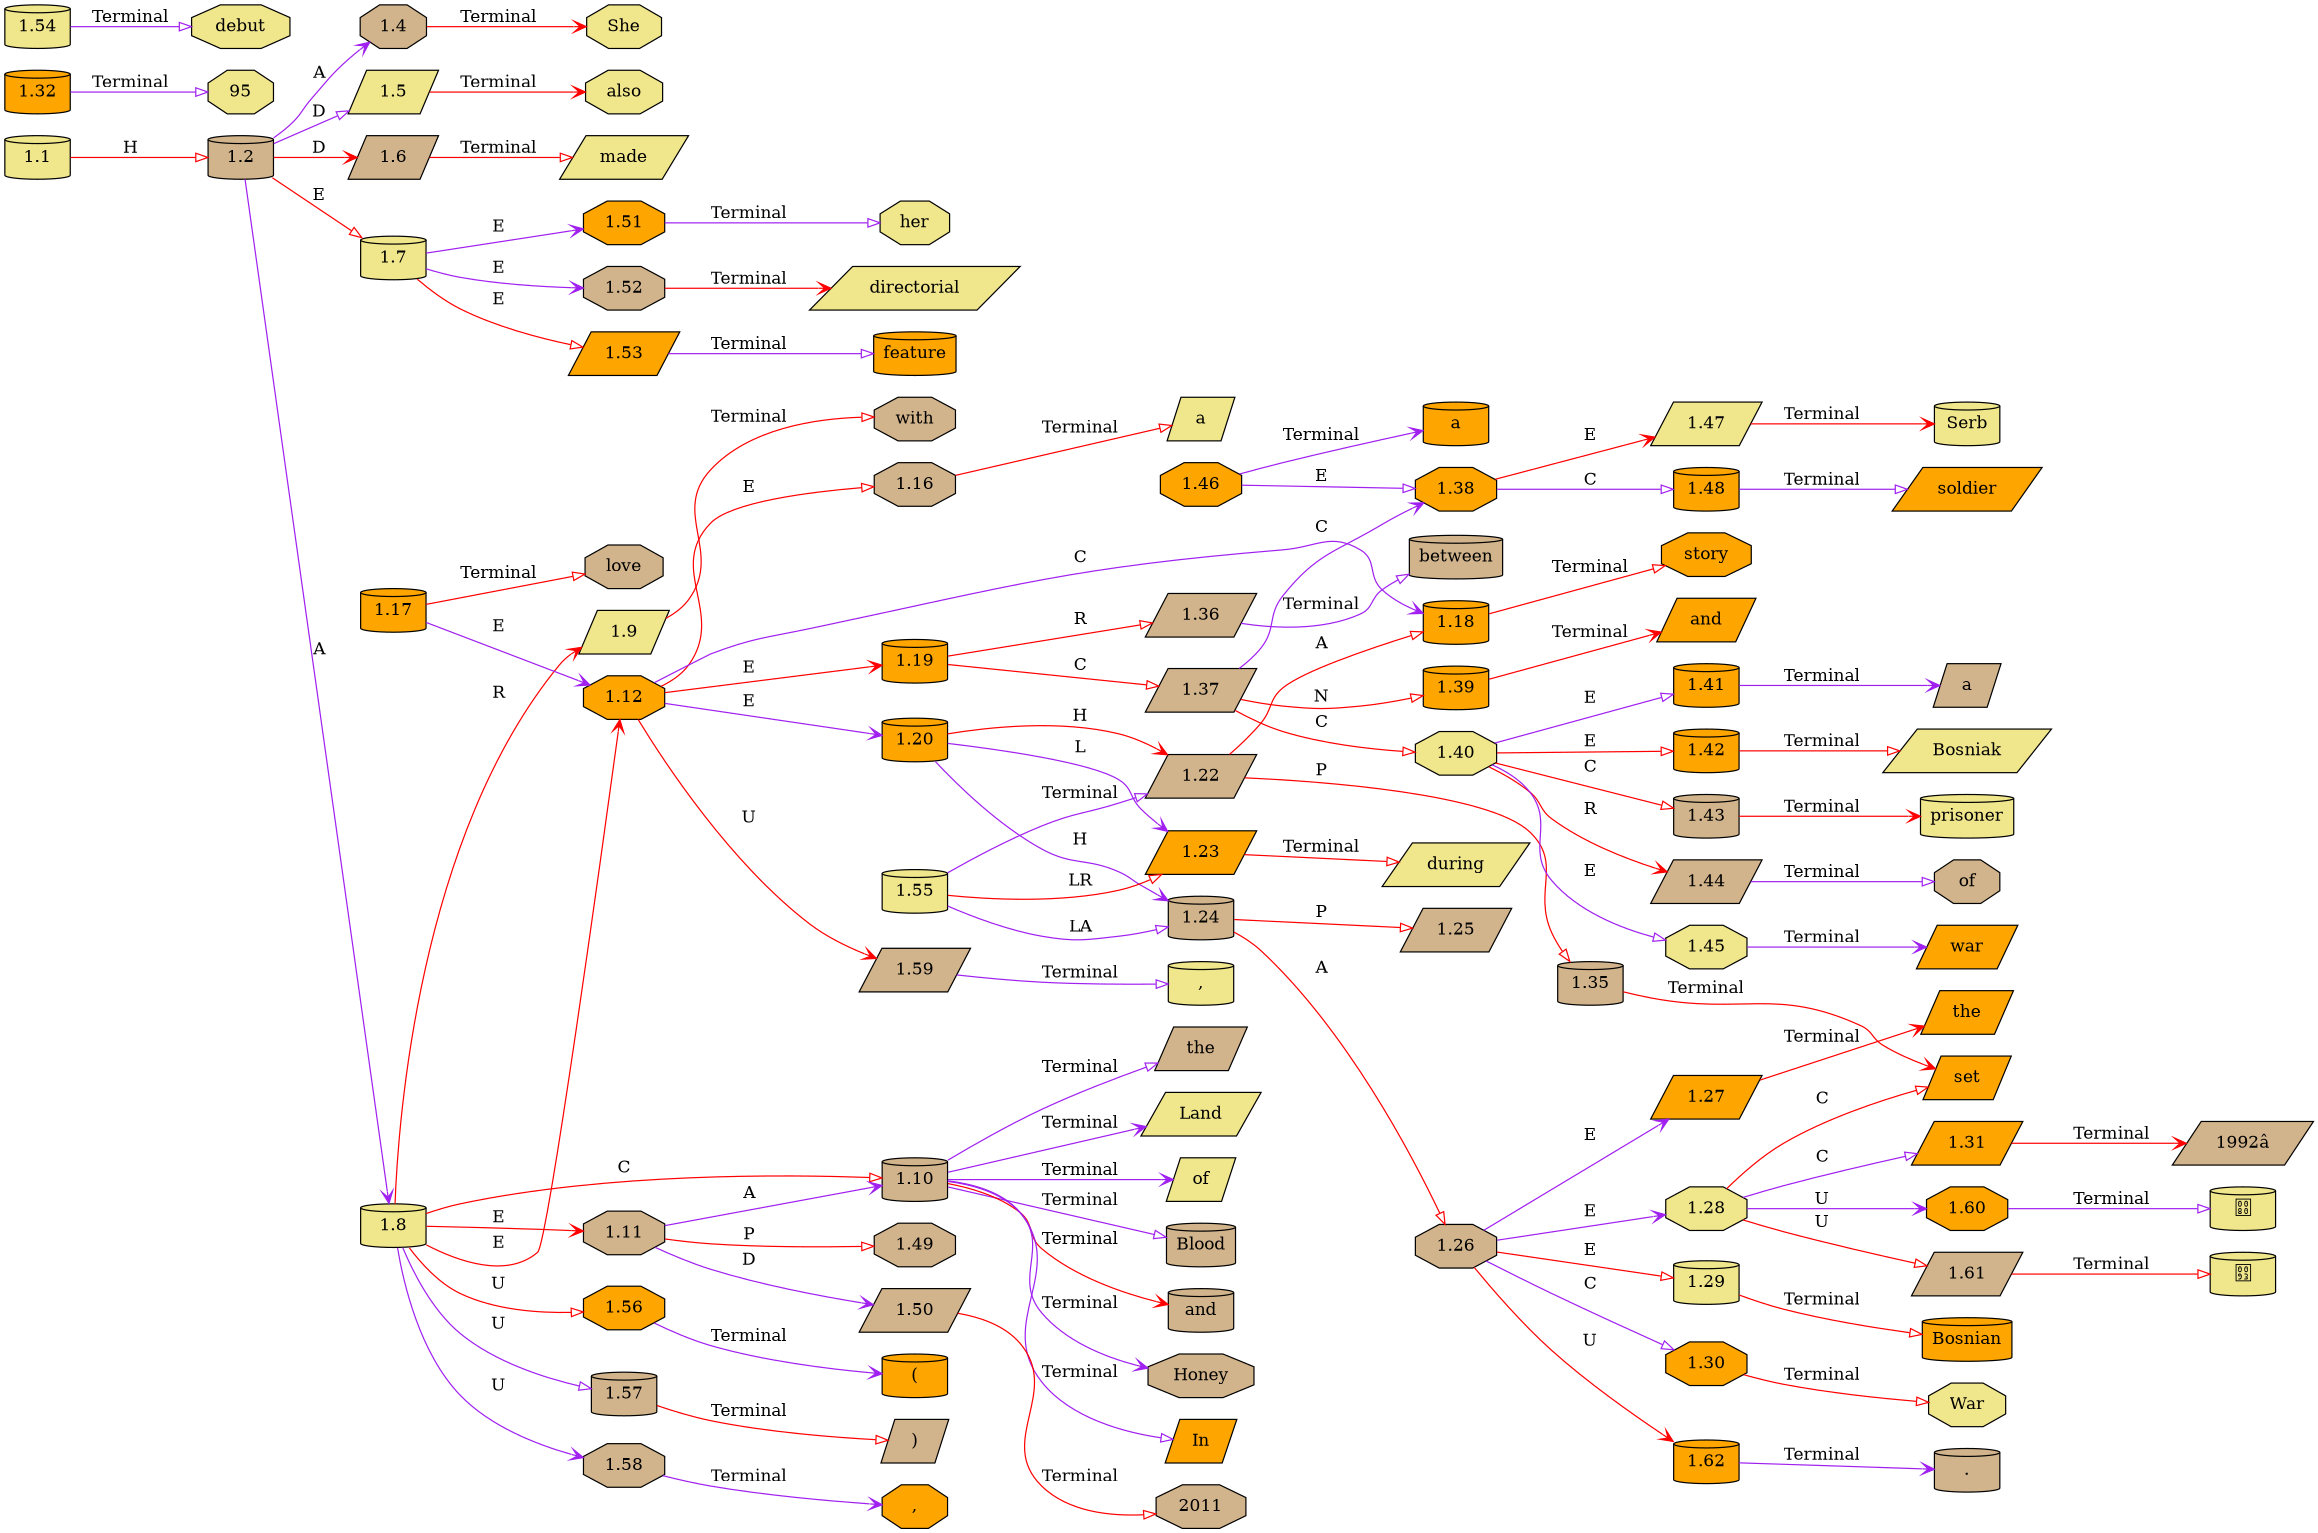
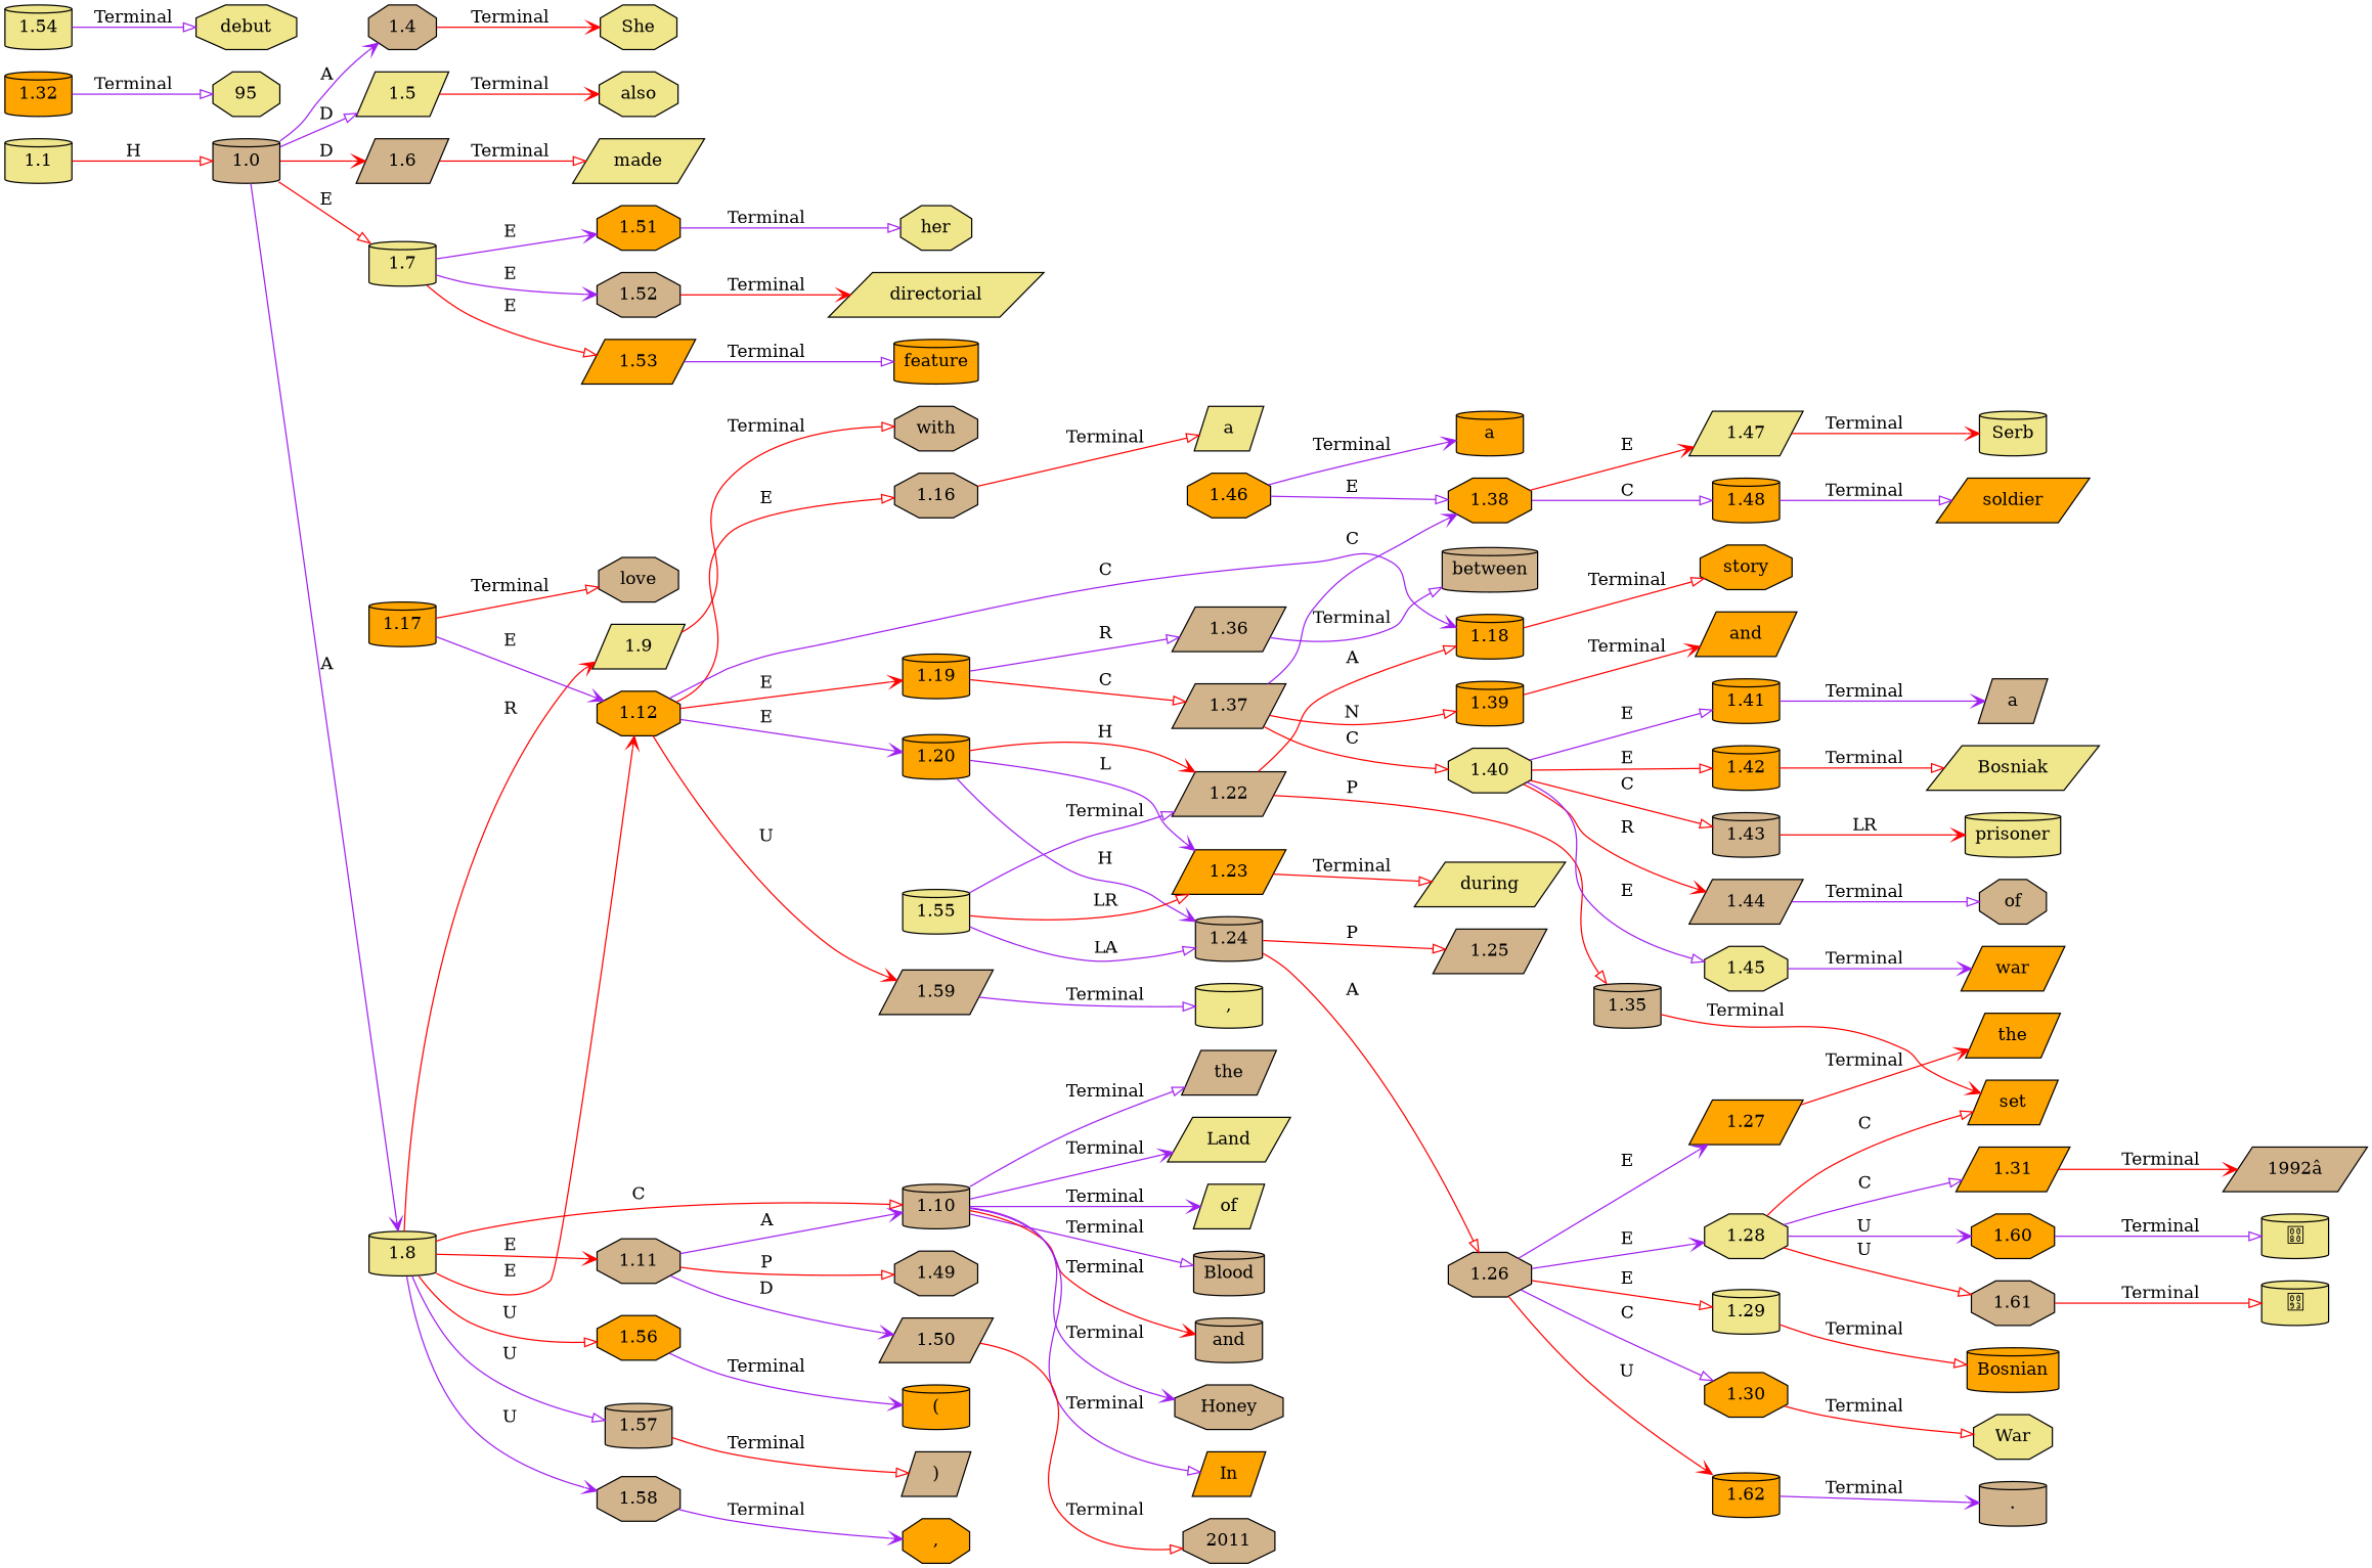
  digraph {
    rankdir=LR
    node [fillcolor=tan ordering=out shape=cylinder style=filled]
    edge [arrowhead=onormal color=red ordering=out]
    n1 [fillcolor=khaki label=She shape=octagon]
    n2 [label=the shape=parallelogram]
    n3 [fillcolor=khaki label=Land shape=parallelogram]
    n4 [fillcolor=khaki label=of shape=parallelogram]
    n5 [label=Blood]
    n6 [label=and]
    n7 [label=Honey shape=octagon]
    n8 [fillcolor=orange label="("]
    n9 [label=2011 shape=octagon]
    n10 [label=")" shape=parallelogram]
    n11 [fillcolor=orange label="," shape=octagon]
    n12 [fillcolor=khaki label=also shape=octagon]
    n13 [fillcolor=khaki label=a shape=parallelogram]
    n14 [label=love shape=octagon]
    n15 [fillcolor=orange label=story shape=octagon]
    n16 [label=between]
    n17 [fillcolor=orange label=a]
    n18 [fillcolor=khaki label=Serb]
    n19 [fillcolor=orange label=soldier shape=parallelogram]
    n20 [fillcolor=orange label=and shape=parallelogram]
    n21 [label=a shape=parallelogram]
    n22 [fillcolor=khaki label=Bosniak shape=parallelogram]
    n23 [fillcolor=khaki label=made shape=parallelogram]
    n24 [fillcolor=khaki label=prisoner]
    n25 [label=of shape=octagon]
    n26 [fillcolor=orange label=war shape=parallelogram]
    n27 [fillcolor=khaki label=","]
    n28 [fillcolor=orange label=set shape=parallelogram]
    n29 [fillcolor=khaki label=during shape=parallelogram]
    n30 [fillcolor=orange label=the shape=parallelogram]
    n31 [label="1992â" shape=parallelogram]
    n32 [fillcolor=khaki label=""]
    n33 [fillcolor=khaki label=""]
    n34 [fillcolor=khaki label=her shape=octagon]
    n35 [fillcolor=khaki label=95 shape=octagon]
    n36 [fillcolor=orange label=Bosnian]
    n37 [fillcolor=khaki label=War shape=octagon]
    n38 [label="."]
    n39 [fillcolor=khaki label=directorial shape=parallelogram]
    n40 [fillcolor=orange label=feature]
    n41 [fillcolor=khaki label=debut shape=octagon]
    n42 [label=with shape=octagon]
    n43 [fillcolor=orange label=In shape=parallelogram]
    n44 [fillcolor=khaki label=1.1]
-   n45 [label=1.2]
+   n45 [label=1.0]
    n46 [label=1.4 shape=octagon]
    n47 [fillcolor=khaki label=1.5 shape=parallelogram]
    n48 [label=1.6 shape=parallelogram]
    n49 [fillcolor=khaki label=1.7]
    n50 [fillcolor=khaki label=1.8]
    n51 [fillcolor=orange label=1.51 shape=octagon]
    n52 [label=1.52 shape=octagon]
    n53 [fillcolor=orange label=1.53 shape=parallelogram]
    n54 [fillcolor=khaki label=1.9 shape=parallelogram]
    n55 [label=1.10]
    n56 [label=1.11 shape=octagon]
    n57 [fillcolor=orange label=1.12 shape=octagon]
    n58 [fillcolor=orange label=1.56 shape=octagon]
    n59 [label=1.57]
    n60 [label=1.58 shape=octagon]
    n61 [fillcolor=khaki label=1.54]
    n62 [label=1.49 shape=octagon]
    n63 [label=1.50 shape=parallelogram]
    n64 [label=1.16 shape=octagon]
    n65 [fillcolor=orange label=1.18]
    n66 [fillcolor=orange label=1.19]
    n67 [fillcolor=orange label=1.20]
    n68 [label=1.59 shape=parallelogram]
    n69 [fillcolor=orange label=1.17]
    n70 [label=1.36 shape=parallelogram]
    n71 [label=1.37 shape=parallelogram]
    n72 [label=1.22 shape=parallelogram]
    n73 [fillcolor=orange label=1.23 shape=parallelogram]
    n74 [label=1.24]
    n75 [fillcolor=orange label=1.38 shape=octagon]
    n76 [fillcolor=orange label=1.39]
    n77 [fillcolor=khaki label=1.40 shape=octagon]
    n78 [label=1.35]
    n79 [label=1.25 shape=parallelogram]
    n80 [label=1.26 shape=octagon]
    n81 [fillcolor=orange label=1.27 shape=parallelogram]
    n82 [fillcolor=khaki label=1.28 shape=octagon]
    n83 [fillcolor=khaki label=1.29]
    n84 [fillcolor=orange label=1.30 shape=octagon]
    n85 [fillcolor=orange label=1.62]
    n86 [fillcolor=orange label=1.31 shape=parallelogram]
    n87 [fillcolor=orange label=1.60 shape=octagon]
-   n88 [label=1.61 shape=parallelogram]
+   n88 [label=1.61 shape=octagon]
    n89 [fillcolor=orange label=1.32]
    n90 [fillcolor=khaki label=1.47 shape=parallelogram]
    n91 [fillcolor=orange label=1.48]
    n92 [fillcolor=orange label=1.41]
    n93 [fillcolor=orange label=1.42]
    n94 [label=1.43]
    n95 [label=1.44 shape=parallelogram]
    n96 [fillcolor=khaki label=1.45 shape=octagon]
    n97 [fillcolor=orange label=1.46 shape=octagon]
    n98 [fillcolor=khaki label=1.55]
    n44 -> n45 [label=H]
    n45 -> n46 [arrowhead=vee color=purple label=A]
    n45 -> n47 [color=purple label=D]
    n45 -> n48 [arrowhead=vee label=D]
    n45 -> n49 [label=E]
    n45 -> n50 [arrowhead=vee color=purple label=A]
    n46 -> n1 [arrowhead=vee label=Terminal]
    n47 -> n12 [arrowhead=vee label=Terminal]
    n48 -> n23 [label=Terminal]
    n49 -> n51 [arrowhead=vee color=purple label=E]
    n49 -> n52 [arrowhead=vee color=purple label=E]
    n49 -> n53 [label=E]
    n50 -> n54 [arrowhead=vee label=R]
    n50 -> n55 [label=C]
    n50 -> n56 [arrowhead=vee label=E]
    n50 -> n57 [arrowhead=vee label=E]
    n50 -> n58 [label=U]
    n50 -> n59 [color=purple label=U]
    n50 -> n60 [arrowhead=vee color=purple label=U]
    n51 -> n34 [color=purple label=Terminal]
    n52 -> n39 [arrowhead=vee label=Terminal]
    n53 -> n40 [color=purple label=Terminal]
    n54 -> n42 [label=Terminal]
    n55 -> n2 [color=purple label=Terminal]
    n55 -> n3 [arrowhead=vee color=purple label=Terminal]
    n55 -> n4 [arrowhead=vee color=purple label=Terminal]
    n55 -> n5 [color=purple label=Terminal]
    n55 -> n6 [arrowhead=vee label=Terminal]
    n55 -> n7 [arrowhead=vee color=purple label=Terminal]
    n55 -> n43 [color=purple label=Terminal]
    n56 -> n55 [arrowhead=vee color=purple label=A]
    n56 -> n62 [label=P]
    n56 -> n63 [arrowhead=vee color=purple label=D]
    n57 -> n64 [label=E]
    n57 -> n65 [arrowhead=vee color=purple label=C]
    n57 -> n66 [arrowhead=vee label=E]
    n57 -> n67 [arrowhead=vee color=purple label=E]
    n57 -> n68 [arrowhead=vee label=U]
    n58 -> n8 [arrowhead=vee color=purple label=Terminal]
    n59 -> n10 [label=Terminal]
    n60 -> n11 [arrowhead=vee color=purple label=Terminal]
    n61 -> n41 [color=purple label=Terminal]
    n63 -> n9 [label=Terminal]
    n64 -> n13 [label=Terminal]
    n65 -> n15 [label=Terminal]
-   n66 -> n70 [label=R]
+   n66 -> n70 [color=purple label=R]
    n66 -> n71 [label=C]
    n67 -> n72 [arrowhead=vee label=H]
    n67 -> n73 [arrowhead=vee color=purple label=L]
    n67 -> n74 [arrowhead=vee color=purple label=H]
    n68 -> n27 [color=purple label=Terminal]
    n69 -> n14 [label=Terminal]
    n69 -> n57 [arrowhead=vee color=purple label=E]
    n70 -> n16 [color=purple label=Terminal]
    n71 -> n75 [arrowhead=vee color=purple label=C]
    n71 -> n76 [label=N]
    n71 -> n77 [label=C]
    n72 -> n65 [label=A]
    n72 -> n78 [label=P]
    n73 -> n29 [label=Terminal]
    n74 -> n79 [label=P]
    n74 -> n80 [label=A]
    n75 -> n90 [arrowhead=vee label=E]
    n75 -> n91 [color=purple label=C]
    n76 -> n20 [arrowhead=vee label=Terminal]
    n77 -> n92 [color=purple label=E]
    n77 -> n93 [label=E]
    n77 -> n94 [label=C]
    n77 -> n95 [arrowhead=vee label=R]
    n77 -> n96 [color=purple label=E]
    n78 -> n28 [arrowhead=vee label=Terminal]
    n80 -> n81 [arrowhead=vee color=purple label=E]
    n80 -> n82 [arrowhead=vee color=purple label=E]
    n80 -> n83 [label=E]
    n80 -> n84 [color=purple label=C]
    n80 -> n85 [arrowhead=vee label=U]
    n81 -> n30 [arrowhead=vee label=Terminal]
    n82 -> n28 [label=C]
    n82 -> n86 [color=purple label=C]
    n82 -> n87 [arrowhead=vee color=purple label=U]
    n82 -> n88 [label=U]
    n83 -> n36 [label=Terminal]
    n84 -> n37 [label=Terminal]
    n85 -> n38 [arrowhead=vee color=purple label=Terminal]
    n86 -> n31 [arrowhead=vee label=Terminal]
    n87 -> n32 [color=purple label=Terminal]
    n88 -> n33 [label=Terminal]
    n89 -> n35 [color=purple label=Terminal]
    n90 -> n18 [arrowhead=vee label=Terminal]
    n91 -> n19 [color=purple label=Terminal]
    n92 -> n21 [arrowhead=vee color=purple label=Terminal]
    n93 -> n22 [label=Terminal]
-   n94 -> n24 [arrowhead=vee label=Terminal]
+   n94 -> n24 [arrowhead=vee label=LR]
    n95 -> n25 [color=purple label=Terminal]
    n96 -> n26 [arrowhead=vee color=purple label=Terminal]
    n97 -> n17 [arrowhead=vee color=purple label=Terminal]
    n97 -> n75 [color=purple label=E]
    n98 -> n72 [color=purple label=Terminal]
    n98 -> n73 [label=LR]
    n98 -> n74 [color=purple label=LA]
  }
